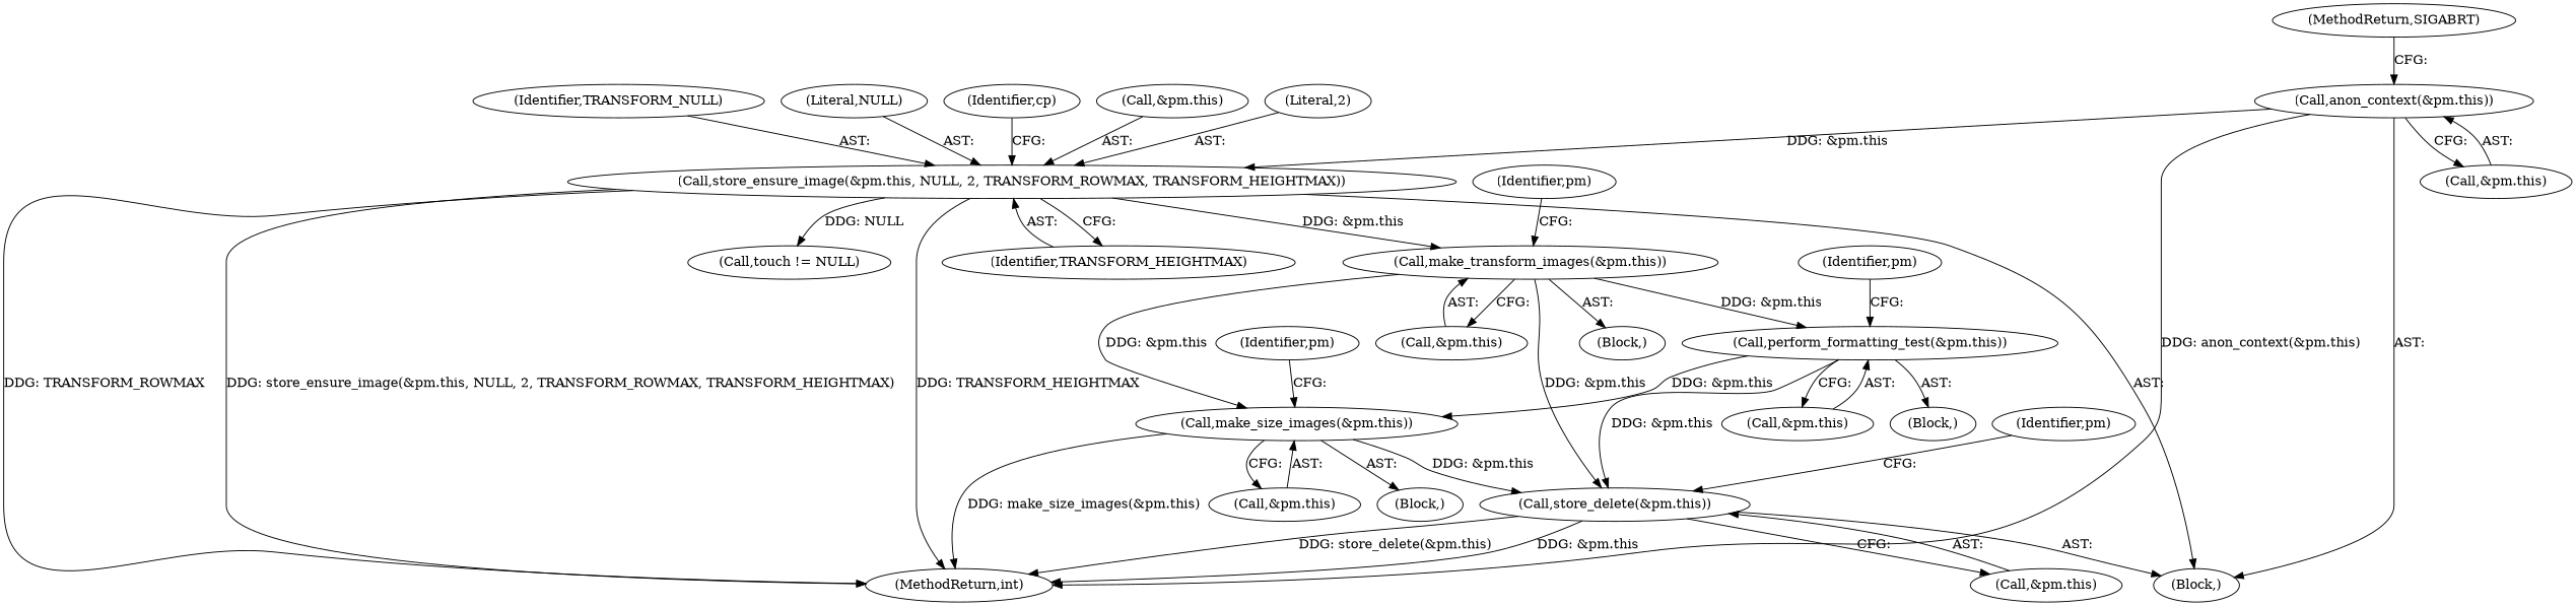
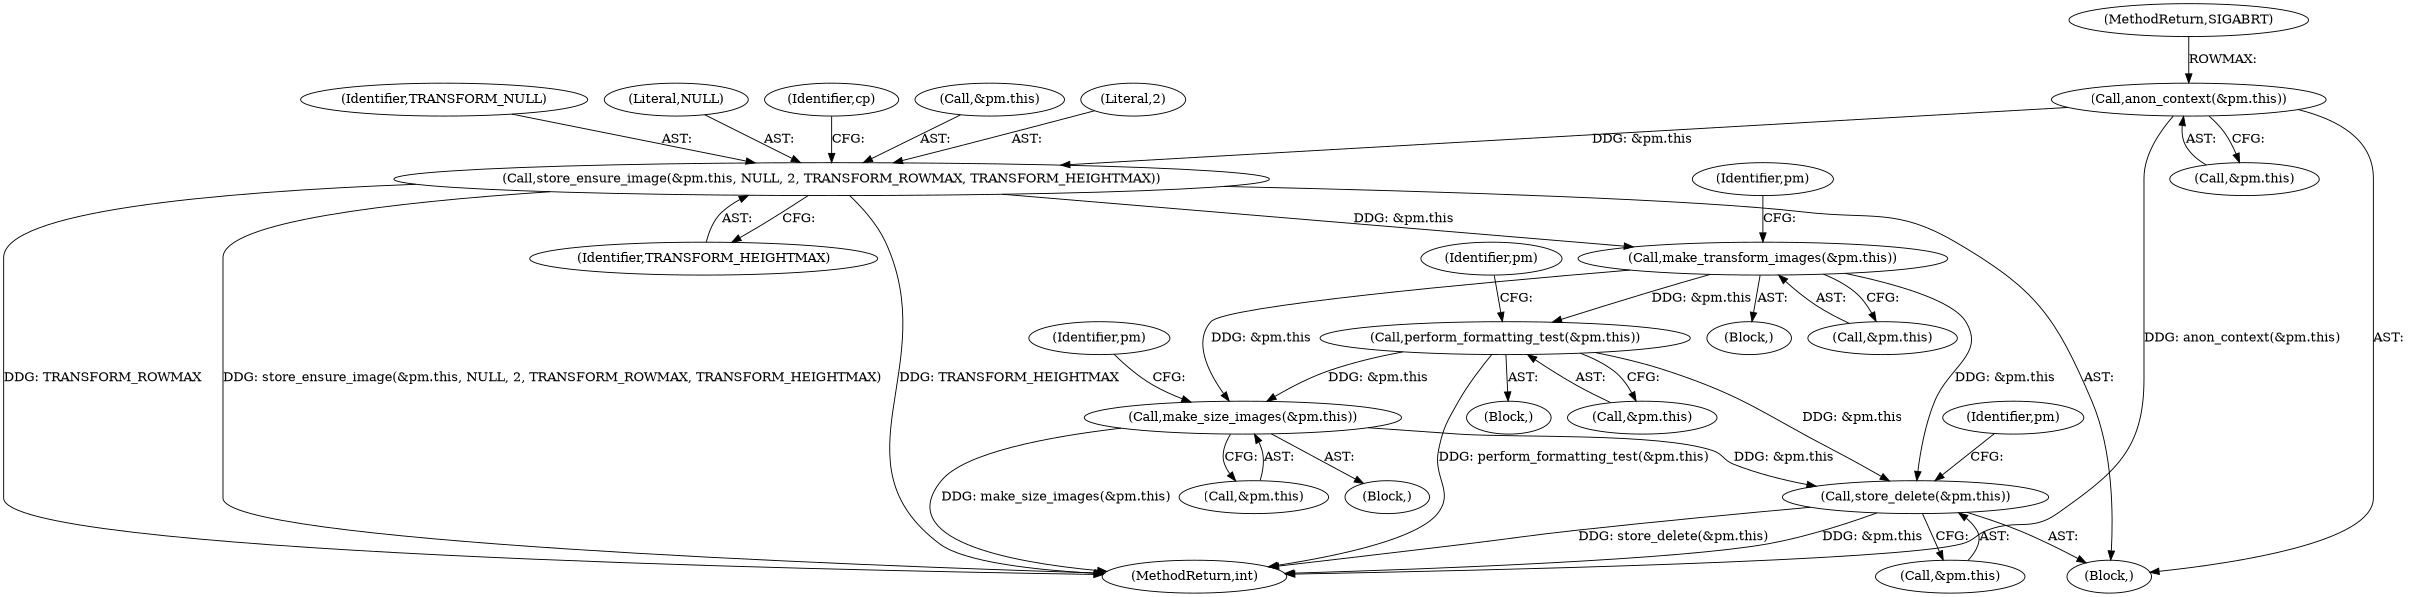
  digraph {
    n1 [label="(Call,store_delete(&pm.this))"]
    n2 [label="(Call,&pm.this)"]
    n3 [label="(Block,)"]
    n4 [label="(MethodReturn,int)"]
    n5 [label="(Call,perform_formatting_test(&pm.this))"]
    n6 [label="(Call,make_size_images(&pm.this))"]
    n7 [label="(Block,)"]
    n8 [label="(Call,&pm.this)"]
    n9 [label="(Call,&pm.this)"]
    n10 [label="(Block,)"]
    n11 [label="(Call,make_transform_images(&pm.this))"]
    n12 [label="(Block,)"]
    n13 [label="(Call,&pm.this)"]
    n14 [label="(Call,store_ensure_image(&pm.this, NULL, 2, TRANSFORM_ROWMAX, TRANSFORM_HEIGHTMAX))"]
    n15 [label="(Identifier,TRANSFORM_HEIGHTMAX)"]
-   n16 [label="(Call,touch != NULL)"]
    n17 [label="(Call,anon_context(&pm.this))"]
    n18 [label="(Call,&pm.this)"]
    n19 [label="(Identifier,cp)"]
    n20 [label="(Call,&pm.this)"]
    n21 [label="(Literal,2)"]
    n22 [label="(Identifier,pm)"]
    n23 [label="(Identifier,pm)"]
    n24 [label="(Identifier,TRANSFORM_NULL)"]
    n25 [label="(Literal,NULL)"]
    n26 [label="(Identifier,pm)"]
    n27 [label="(Identifier,pm)"]
    n28 [label="(MethodReturn,SIGABRT)"]
    n1 -> n2 [label="CFG: "]
    n1 -> n3 [label="AST: "]
    n1 -> n4 [label="DDG: store_delete(&pm.this)"]
    n1 -> n4 [label="DDG: &pm.this"]
    n2 -> n1 [label="AST: "]
    n5 -> n1 [label="DDG: &pm.this"]
+   n5 -> n4 [label="DDG: perform_formatting_test(&pm.this)"]
    n5 -> n6 [label="DDG: &pm.this"]
    n5 -> n7 [label="AST: "]
    n5 -> n8 [label="CFG: "]
    n6 -> n1 [label="DDG: &pm.this"]
    n6 -> n4 [label="DDG: make_size_images(&pm.this)"]
    n6 -> n9 [label="CFG: "]
    n6 -> n10 [label="AST: "]
    n8 -> n5 [label="AST: "]
    n9 -> n6 [label="AST: "]
    n11 -> n1 [label="DDG: &pm.this"]
    n11 -> n5 [label="DDG: &pm.this"]
    n11 -> n6 [label="DDG: &pm.this"]
    n11 -> n12 [label="AST: "]
    n11 -> n13 [label="CFG: "]
    n13 -> n11 [label="AST: "]
    n14 -> n3 [label="AST: "]
    n14 -> n4 [label="DDG: store_ensure_image(&pm.this, NULL, 2, TRANSFORM_ROWMAX, TRANSFORM_HEIGHTMAX)"]
    n14 -> n4 [label="DDG: TRANSFORM_HEIGHTMAX"]
    n14 -> n4 [label="DDG: TRANSFORM_ROWMAX"]
    n14 -> n11 [label="DDG: &pm.this"]
    n14 -> n15 [label="CFG: "]
-   n14 -> n16 [label="DDG: NULL"]
    n15 -> n14 [label="AST: "]
    n17 -> n3 [label="AST: "]
    n17 -> n4 [label="DDG: anon_context(&pm.this)"]
    n17 -> n14 [label="DDG: &pm.this"]
    n17 -> n18 [label="CFG: "]
    n18 -> n17 [label="AST: "]
    n19 -> n14 [label="CFG: "]
    n20 -> n14 [label="AST: "]
    n21 -> n14 [label="AST: "]
    n22 -> n1 [label="CFG: "]
    n23 -> n11 [label="CFG: "]
    n24 -> n14 [label="AST: "]
    n25 -> n14 [label="AST: "]
    n26 -> n6 [label="CFG: "]
    n27 -> n5 [label="CFG: "]
-   n28 -> n17 [label="CFG: "]
+   n28 -> n17 [label="ROWMAX: "]
  }
